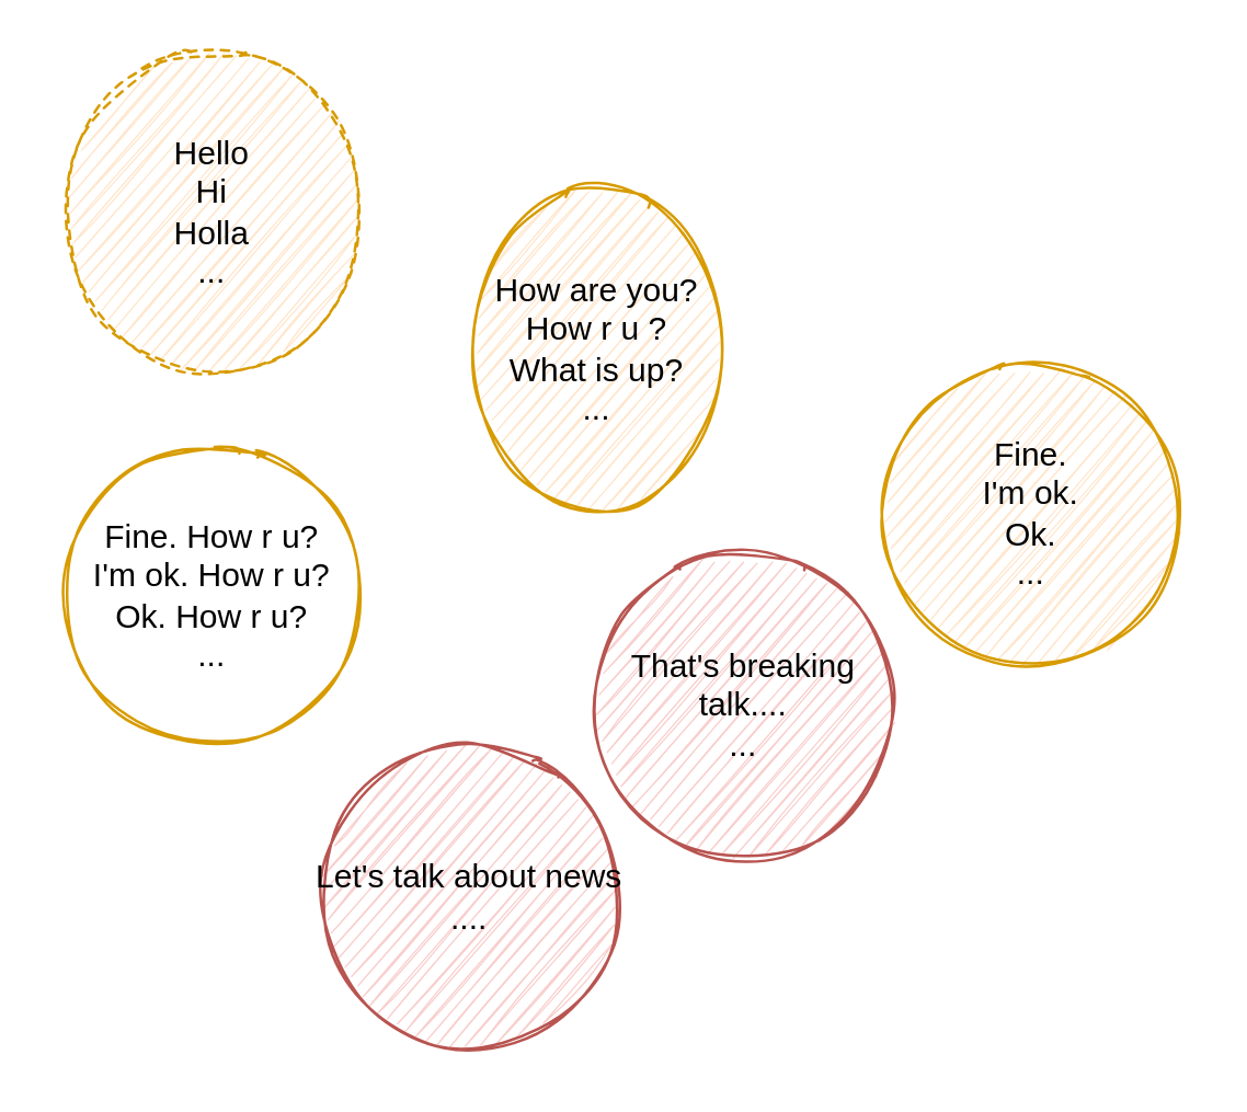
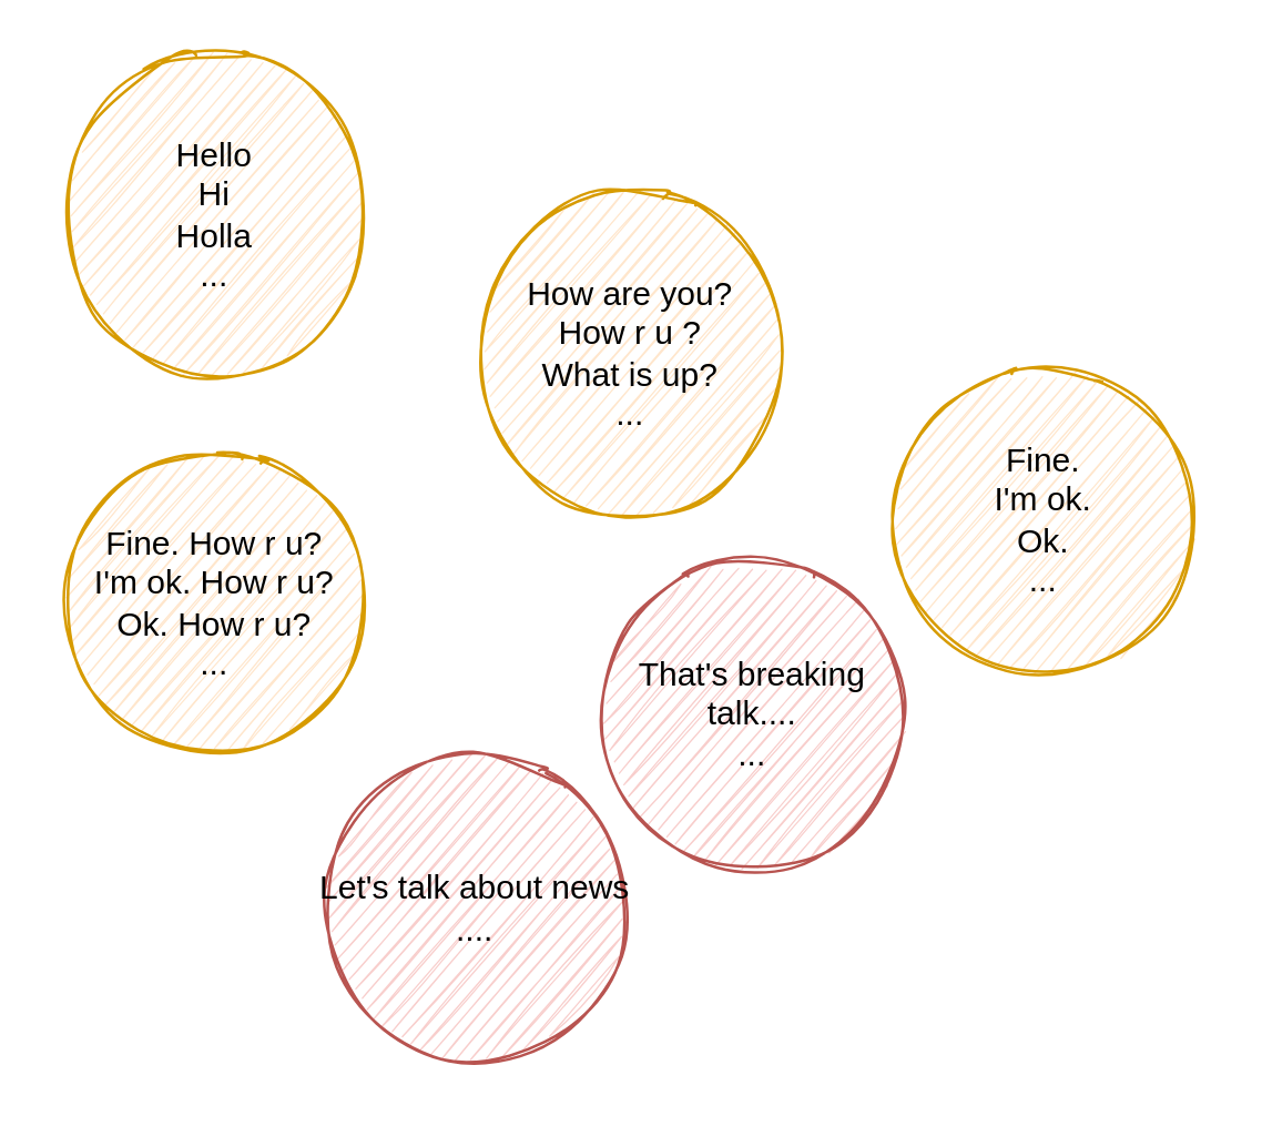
  <mxCell id="0" />
  <mxCell id="1" parent="0" />
- <mxCell id="2" value="Hello&lt;br&gt;Hi&lt;br&gt;Holla&lt;br&gt;..." style="ellipse;whiteSpace=wrap;html=1;aspect=fixed;fillColor=#ffe6cc;strokeColor=#d79b00;sketch=1;dashed=1;" parent="1" vertex="1"><mxGeometry x="20" y="20" width="114" height="114" as="geometry" /></mxCell>
- <mxCell id="3" value="How are you?&lt;br&gt;How r u ?&lt;br&gt;What is up?&lt;br&gt;..." style="ellipse;whiteSpace=wrap;html=1;aspect=fixed;fillColor=#ffe6cc;strokeColor=#d79b00;sketch=1;" parent="1" vertex="1"><mxGeometry x="170" y="70" width="95" height="114" as="geometry" /></mxCell>
- <mxCell id="4" value="Fine. How r u?&lt;br&gt;I'm ok. How r u?&lt;br&gt;Ok. How r u?&lt;br&gt;..." style="ellipse;whiteSpace=wrap;html=1;aspect=fixed;fillColor=#ffffff;strokeColor=#d79b00;sketch=1;" parent="1" vertex="1"><mxGeometry x="20" y="160" width="114" height="114" as="geometry" /></mxCell>
+ <mxCell id="2" value="Hello&lt;br&gt;Hi&lt;br&gt;Holla&lt;br&gt;..." style="ellipse;whiteSpace=wrap;html=1;aspect=fixed;fillColor=#ffe6cc;strokeColor=#d79b00;sketch=1;" parent="1" vertex="1"><mxGeometry x="20" y="20" width="114" height="114" as="geometry" /></mxCell>
+ <mxCell id="3" value="How are you?&lt;br&gt;How r u ?&lt;br&gt;What is up?&lt;br&gt;..." style="ellipse;whiteSpace=wrap;html=1;aspect=fixed;fillColor=#ffe6cc;strokeColor=#d79b00;sketch=1;" parent="1" vertex="1"><mxGeometry x="170" y="70" width="114" height="114" as="geometry" /></mxCell>
+ <mxCell id="4" value="Fine. How r u?&lt;br&gt;I'm ok. How r u?&lt;br&gt;Ok. How r u?&lt;br&gt;..." style="ellipse;whiteSpace=wrap;html=1;aspect=fixed;fillColor=#ffe6cc;strokeColor=#d79b00;sketch=1;" parent="1" vertex="1"><mxGeometry x="20" y="160" width="114" height="114" as="geometry" /></mxCell>
  <mxCell id="5" value="Fine.&lt;br&gt;I'm ok.&lt;br&gt;Ok.&lt;br&gt;..." style="ellipse;whiteSpace=wrap;html=1;aspect=fixed;fillColor=#ffe6cc;strokeColor=#d79b00;sketch=1;" parent="1" vertex="1"><mxGeometry x="319" y="130" width="114" height="114" as="geometry" /></mxCell>
  <mxCell id="6" value="Let's talk about news&lt;br&gt;...." style="ellipse;whiteSpace=wrap;html=1;aspect=fixed;fillColor=#f8cecc;strokeColor=#b85450;sketch=1;" parent="1" vertex="1"><mxGeometry x="114" y="270" width="114" height="114" as="geometry" /></mxCell>
  <mxCell id="7" value="That's breaking talk....&lt;br&gt;..." style="ellipse;whiteSpace=wrap;html=1;aspect=fixed;fillColor=#f8cecc;strokeColor=#b85450;sketch=1;" parent="1" vertex="1"><mxGeometry x="214" y="200" width="114" height="114" as="geometry" /></mxCell>
